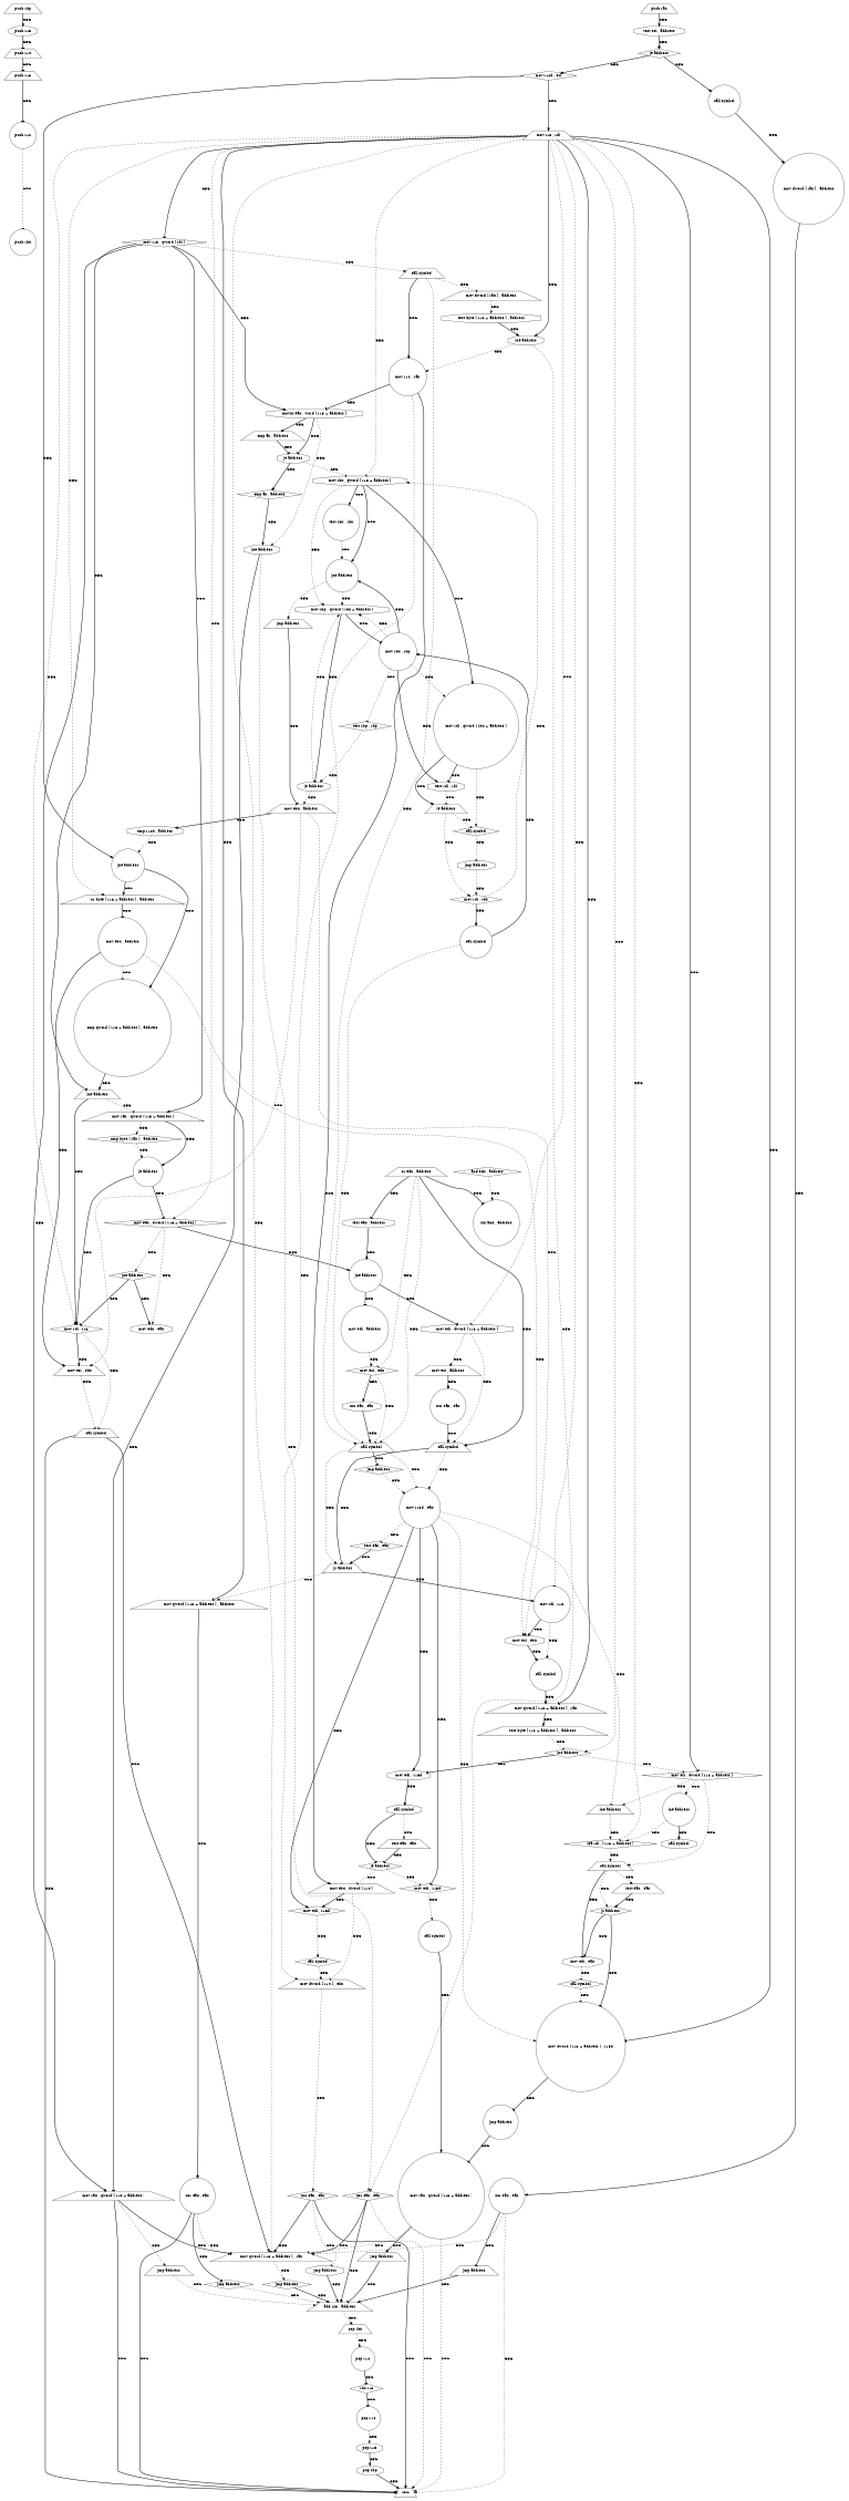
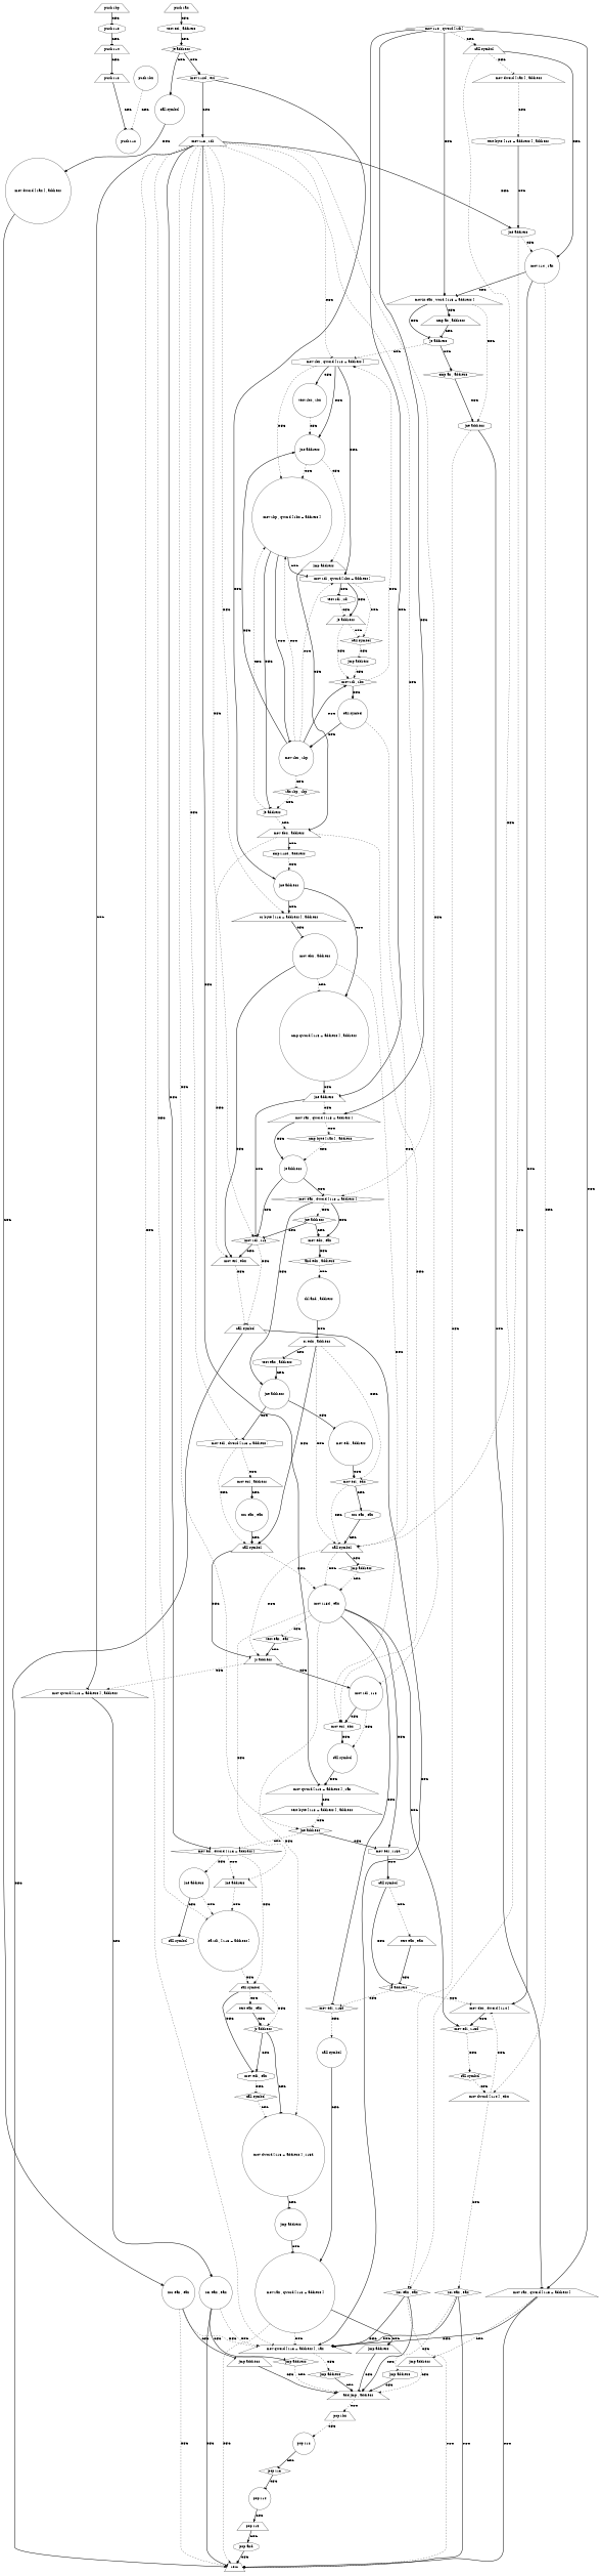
  digraph {
    node [shape=trapezium]
    edge [arrowhead=tee style=bold]
    n1 [label="push rbp"]
    n2 [label="push r15" shape=octagon]
    n3 [label="push r14"]
    n4 [label="push r13"]
    n5 [label="push r12" shape=circle]
    n6 [label="push rbx" shape=circle]
    n7 [label="push rax"]
    n8 [label="test esi , address" shape=octagon]
    n9 [label="je address" shape=diamond]
    n10 [label="mov r12d , esi" shape=diamond]
    n11 [label="call symbol" shape=circle]
    n12 [label="mov r13 , rdi"]
    n13 [label="jne address" shape=circle]
    n14 [label="mov dword [ rax ] , address" shape=circle]
    n15 [label="mov r15 , qword [ rdi ]" shape=diamond]
    n16 [label="jne address" shape=octagon]
    n17 [label="mov rbx , qword [ r13 + address ]" shape=octagon]
    n18 [label="or byte [ r13 + address ] , address"]
    n19 [label="mov rdi , r13" shape=diamond]
    n20 [label="mov qword [ r13 + address ] , rax"]
    n21 [label="mov eax , dword [ r13 + address ]" shape=diamond]
    n22 [label="mov edi , dword [ r13 + address ]" shape=octagon]
    n23 [label="mov qword [ r13 + address ] , address"]
    n24 [label="mov rdi , r13" shape=circle]
    n25 [label="mov qword [ r13 + address ] , rax"]
    n26 [label="jne address" shape=diamond]
    n27 [label="mov esi , dword [ r13 + address ]" shape=diamond]
-   n28 [label="lea rdi , [ r13 + address ]" shape=diamond]
+   n28 [label="lea rdi , [ r13 + address ]" shape=circle]
    n29 [label="mov dword [ r13 + address ] , r15d" shape=circle]
    n30 [label="cmp qword [ r15 + address ] , address" shape=circle]
    n31 [label="xor eax , eax" shape=circle]
    n32 [label="call symbol"]
-   n33 [label="movzx eax , word [ r15 + address ]" shape=octagon]
+   n33 [label="movzx eax , word [ r15 + address ]"]
    n34 [label="mov rax , qword [ r15 + address ]"]
    n35 [label="jne address"]
    n36 [label="mov rax , qword [ r15 + address ]"]
    n37 [label="mov r14 , rax" shape=circle]
    n38 [label="xor eax , eax" shape=diamond]
    n39 [label="test rbx , rbx" shape=circle]
    n40 [label="jne address" shape=circle]
-   n41 [label="mov rbp , qword [ rbx + address ]" shape=octagon]
-   n42 [label="mov rdi , qword [ rbx + address ]" shape=circle]
+   n41 [label="mov rbp , qword [ rbx + address ]" shape=circle]
+   n42 [label="mov rdi , qword [ rbx + address ]" shape=octagon]
    n43 [label="mov ebx , address" shape=circle]
    n44 [label="mov esi , ebx"]
    n45 [label="call symbol"]
    n46 [label="jmp address" shape=diamond]
    n47 [label="jne address" shape=diamond]
    n48 [label="mov edx , eax" shape=octagon]
    n49 [label="jne address" shape=circle]
    n50 [label="call symbol"]
    n51 [label="mov esi , address"]
    n52 [label="xor eax , eax" shape=circle]
    n53 [label="mov esi , ebx" shape=octagon]
    n54 [label="call symbol" shape=circle]
    n55 [label="test byte [ r13 + address ] , address"]
    n56 [label="mov edi , r15d" shape=octagon]
    n57 [label="jne address"]
    n58 [label="call symbol"]
    n59 [label="jne address" shape=circle]
    n60 [label="jmp address" shape=circle]
    n61 [label="mov rax , qword [ r13 + address ]" shape=circle]
    n62 [label=retn]
    n63 [label="jmp address"]
    n64 [label="mov dword [ rax ] , address"]
    n65 [label="call symbol"]
    n66 [label="cmp ax , address"]
    n67 [label="je address" shape=octagon]
    n68 [label="jne address" shape=octagon]
    n69 [label="jmp address"]
    n70 [label="cmp byte [ rax ] , address" shape=diamond]
    n71 [label="je address" shape=circle]
    n72 [label="test byte [ r13 + address ] , address" shape=octagon]
    n73 [label="mov ebx , dword [ r14 ]"]
    n74 [label="mov dword [ r14 ] , ebx"]
    n75 [label="mov r15d , eax" shape=circle]
    n76 [label="js address"]
    n77 [label="jmp address" shape=diamond]
-   n78 [label="add rsp , address"]
+   n78 [label="add jmp , address"]
    n79 [label="pop rbx"]
    n80 [label="mov edi , r15d" shape=diamond]
    n81 [label="xor eax , eax" shape=diamond]
    n82 [label="jmp address"]
    n83 [label="pop r12" shape=circle]
    n84 [label="cmp ax , address" shape=diamond]
    n85 [label="jmp address"]
    n86 [label="mov rbx , rbp" shape=circle]
    n87 [label="je address" shape=octagon]
    n88 [label="test rdi , rdi" shape=octagon]
    n89 [label="je address"]
    n90 [label="call symbol" shape=diamond]
    n91 [label="mov rdi , rbx" shape=diamond]
    n92 [label="call symbol" shape=circle]
-   n93 [label="rbx r13" shape=diamond]
+   n93 [label="pop r13" shape=diamond]
    n94 [label="pop r14" shape=circle]
-   n95 [label="pop r15" shape=octagon]
-   n96 [label="pop rbp" shape=octagon]
+   n95 [label="pop r15"]
+   n96 [label="pop and" shape=octagon]
    n97 [label="mov ebx , address"]
-   n98 [label="test rbp , rbp" shape=diamond]
+   n98 [label="rax rbp , rbp" shape=diamond]
    n99 [label="cmp r12d , address" shape=octagon]
    n100 [label="jmp address" shape=octagon]
    n101 [label="and edx , address" shape=diamond]
    n102 [label="mov edi , address" shape=circle]
    n103 [label="shl and , address" shape=circle]
    n104 [label="or edx , address"]
    n105 [label="test eax , address" shape=octagon]
    n106 [label="mov esi , edx" shape=diamond]
    n107 [label="xor eax , eax" shape=octagon]
    n108 [label="xor eax , eax" shape=circle]
    n109 [label="test eax , eax" shape=diamond]
    n110 [label="mov edi , r15d" shape=diamond]
    n111 [label="call symbol" shape=octagon]
    n112 [label="call symbol" shape=circle]
    n113 [label="call symbol" shape=diamond]
    n114 [label="jmp address" shape=diamond]
    n115 [label="test eax , eax"]
    n116 [label="js address" shape=diamond]
    n117 [label="mov edi , eax" shape=octagon]
    n118 [label="call symbol" shape=octagon]
    n119 [label="test eax , eax"]
    n120 [label="je address" shape=diamond]
    n121 [label="call symbol" shape=diamond]
    n122 [label="jmp address" shape=octagon]
-   n1 -> n2 [arrowhead=normal label=CFG]
+   n1 -> n2 [label=CFG]
    n2 -> n3 [label=CFG]
    n3 -> n4 [label=CFG]
    n4 -> n5 [label=CFG]
-   n5 -> n6 [label=CFG style=dashed]
+   n6 -> n5 [label=CFG style=dashed]
    n7 -> n8 [arrowhead=normal label=CFG]
    n8 -> n9 [arrowhead=diamond label=CFG]
    n9 -> n10 [arrowhead=diamond label=CFG]
    n9 -> n11 [arrowhead=diamond label=CFG]
    n10 -> n12 [arrowhead=normal label=CFG]
    n10 -> n13 [arrowhead=normal label=DFG]
    n11 -> n14 [arrowhead=diamond label=DFG]
-   n12 -> n15 [label=CFG]
    n12 -> n16 [arrowhead=normal label=DFG]
    n12 -> n17 [label=DFG style=dashed]
    n12 -> n18 [arrowhead=diamond label=DFG style=dashed]
    n12 -> n19 [arrowhead=diamond label=DFG style=dashed]
    n12 -> n20 [label=DFG style=dashed]
    n12 -> n21 [arrowhead=normal label=CFG style=dashed]
    n12 -> n22 [label=DFG style=dashed]
    n12 -> n23 [label=DFG]
    n12 -> n24 [label=DFG style=dashed]
    n12 -> n25 [label=DFG]
    n12 -> n26 [arrowhead=diamond label=DFG style=dashed]
    n12 -> n27 [label=DFG]
    n12 -> n28 [label=DFG style=dashed]
-   n12 -> n29 [label=DFG]
    n13 -> n18 [arrowhead=normal label=CFG]
    n13 -> n30 [arrowhead=diamond label=CFG]
    n14 -> n31 [arrowhead=normal label=CFG]
    n15 -> n32 [arrowhead=diamond label=CFG style=dashed]
    n15 -> n33 [arrowhead=diamond label=DFG]
    n15 -> n34 [arrowhead=diamond label=DFG]
    n15 -> n35 [label=DFG]
    n15 -> n36 [arrowhead=normal label=DFG]
    n16 -> n37 [arrowhead=diamond label=CFG style=dashed]
    n16 -> n38 [arrowhead=normal label=CFG style=dashed]
    n17 -> n39 [arrowhead=normal label=CFG]
    n17 -> n40 [arrowhead=normal label=DFG]
    n17 -> n41 [arrowhead=diamond label=DFG style=dashed]
    n17 -> n42 [arrowhead=diamond label=DFG]
    n18 -> n43 [label=CFG]
    n19 -> n44 [arrowhead=normal label=CFG]
    n19 -> n45 [label=DFG style=dashed]
    n20 -> n46 [arrowhead=normal label=CFG style=dashed]
    n21 -> n47 [arrowhead=normal label=DFG style=dashed]
-   n21 -> n48 [arrowhead=normal label=DFG style=dashed]
+   n21 -> n48 [arrowhead=normal label=DFG]
    n21 -> n49 [arrowhead=normal label=DFG]
    n22 -> n50 [arrowhead=normal label=DFG style=dashed]
    n22 -> n51 [arrowhead=diamond label=CFG style=dashed]
    n23 -> n52 [arrowhead=diamond label=CFG]
    n24 -> n53 [arrowhead=normal label=CFG]
    n24 -> n54 [arrowhead=diamond label=DFG style=dashed]
    n25 -> n55 [arrowhead=normal label=CFG]
    n26 -> n27 [label=CFG style=dashed]
    n26 -> n56 [label=CFG]
    n27 -> n57 [arrowhead=normal label=DFG style=dashed]
    n27 -> n58 [arrowhead=diamond label=DFG style=dashed]
    n27 -> n59 [arrowhead=diamond label=DFG style=dashed]
    n28 -> n58 [arrowhead=normal label=DFG style=dashed]
    n29 -> n60 [label=CFG]
    n30 -> n35 [arrowhead=normal label=CFG]
    n31 -> n20 [label=DFG style=dashed]
    n31 -> n62 [arrowhead=normal label=DFG style=dashed]
    n31 -> n82 [label=CFG]
    n32 -> n37 [arrowhead=diamond label=DFG]
    n32 -> n64 [label=DFG style=dashed]
    n32 -> n65 [arrowhead=diamond label=DFG style=dashed]
    n33 -> n66 [arrowhead=diamond label=CFG]
    n33 -> n67 [label=DFG]
    n33 -> n68 [arrowhead=normal label=DFG style=dashed]
    n34 -> n20 [label=DFG]
    n34 -> n62 [arrowhead=normal label=DFG]
    n34 -> n69 [arrowhead=normal label=CFG style=dashed]
    n35 -> n19 [label=CFG]
    n35 -> n36 [label=CFG style=dashed]
    n36 -> n70 [arrowhead=normal label=CFG style=dashed]
    n36 -> n71 [arrowhead=normal label=DFG]
    n37 -> n33 [label=CFG]
    n37 -> n73 [arrowhead=normal label=DFG]
    n37 -> n74 [arrowhead=normal label=DFG style=dashed]
    n38 -> n20 [arrowhead=normal label=DFG]
    n38 -> n62 [arrowhead=diamond label=DFG style=dashed]
    n38 -> n78 [arrowhead=diamond label=CFG]
    n39 -> n40 [arrowhead=diamond label=CFG style=dashed]
    n40 -> n41 [arrowhead=diamond label=CFG style=dashed]
    n40 -> n85 [arrowhead=diamond label=CFG style=dashed]
+   n41 -> n42 [label=CFG]
    n41 -> n86 [label=DFG]
    n41 -> n87 [label=DFG]
    n42 -> n88 [label=CFG]
    n42 -> n89 [arrowhead=diamond label=DFG]
    n42 -> n90 [arrowhead=normal label=DFG style=dashed]
    n43 -> n30 [label=CFG style=dashed]
    n43 -> n44 [arrowhead=diamond label=DFG]
    n43 -> n53 [arrowhead=diamond label=DFG style=dashed]
    n44 -> n45 [label=DFG style=dashed]
    n45 -> n20 [arrowhead=normal label=DFG]
    n45 -> n62 [arrowhead=normal label=DFG]
    n46 -> n78 [arrowhead=diamond label=CFG]
    n47 -> n19 [label=CFG]
    n47 -> n48 [arrowhead=diamond label=CFG]
+   n48 -> n101 [arrowhead=diamond label=DFG]
    n49 -> n22 [label=CFG]
    n49 -> n102 [label=CFG]
    n50 -> n75 [arrowhead=diamond label=DFG style=dashed]
    n50 -> n76 [label=DFG]
    n51 -> n108 [arrowhead=diamond label=CFG]
    n52 -> n20 [arrowhead=normal label=DFG style=dashed]
    n52 -> n62 [label=DFG]
    n52 -> n114 [label=CFG]
    n53 -> n54 [arrowhead=diamond label=DFG]
    n54 -> n25 [arrowhead=diamond label=DFG]
    n55 -> n26 [label=CFG style=dashed]
    n56 -> n111 [arrowhead=diamond label=DFG]
    n57 -> n28 [arrowhead=normal label=CFG style=dashed]
    n58 -> n115 [arrowhead=diamond label=CFG style=dashed]
    n58 -> n116 [arrowhead=normal label=DFG style=dashed]
    n58 -> n117 [label=DFG]
    n59 -> n28 [arrowhead=normal label=CFG style=dashed]
    n59 -> n118 [arrowhead=diamond label=CFG]
    n60 -> n61 [label=CFG]
    n61 -> n20 [label=DFG style=dashed]
    n61 -> n62 [arrowhead=normal label=DFG style=dashed]
    n61 -> n63 [arrowhead=diamond label=CFG]
    n63 -> n78 [label=CFG]
    n64 -> n72 [arrowhead=normal label=CFG style=dashed]
    n65 -> n75 [label=DFG style=dashed]
    n65 -> n76 [arrowhead=diamond label=DFG style=dashed]
    n65 -> n77 [label=CFG]
    n66 -> n67 [label=CFG]
    n67 -> n17 [label=CFG style=dashed]
    n67 -> n84 [arrowhead=diamond label=CFG]
    n68 -> n34 [label=CFG]
    n68 -> n38 [arrowhead=normal label=CFG style=dashed]
    n69 -> n78 [arrowhead=normal label=CFG style=dashed]
    n70 -> n71 [arrowhead=diamond label=CFG style=dashed]
    n71 -> n19 [arrowhead=normal label=CFG]
    n71 -> n21 [label=CFG]
    n72 -> n16 [arrowhead=normal label=CFG]
-   n73 -> n74 [label=DFG style=dashed]
+   n74 -> n73 [label=DFG style=dashed]
    n73 -> n80 [arrowhead=normal label=CFG]
    n74 -> n81 [arrowhead=diamond label=CFG style=dashed]
    n75 -> n29 [arrowhead=normal label=DFG style=dashed]
    n75 -> n56 [arrowhead=normal label=DFG]
    n75 -> n57 [label=DFG style=dashed]
    n75 -> n80 [arrowhead=normal label=DFG]
    n75 -> n109 [label=CFG style=dashed]
    n75 -> n110 [label=DFG]
    n76 -> n23 [arrowhead=normal label=CFG style=dashed]
    n76 -> n24 [arrowhead=normal label=CFG]
    n77 -> n75 [arrowhead=diamond label=CFG style=dashed]
    n78 -> n79 [arrowhead=diamond label=CFG style=dashed]
    n79 -> n83 [arrowhead=diamond label=CFG style=dashed]
    n80 -> n113 [arrowhead=diamond label=DFG style=dashed]
    n81 -> n20 [arrowhead=diamond label=DFG]
    n81 -> n62 [arrowhead=diamond label=DFG]
    n81 -> n122 [label=CFG style=dashed]
    n82 -> n78 [arrowhead=normal label=CFG]
    n83 -> n93 [label=CFG]
    n84 -> n68 [arrowhead=normal label=CFG]
    n85 -> n97 [label=CFG]
    n86 -> n40 [arrowhead=normal label=DFG]
    n86 -> n41 [arrowhead=diamond label=DFG style=dashed]
    n86 -> n42 [arrowhead=normal label=DFG style=dashed]
-   n86 -> n88 [arrowhead=normal label=DFG]
+   n86 -> n91 [arrowhead=normal label=DFG]
    n86 -> n98 [label=CFG style=dashed]
    n87 -> n41 [arrowhead=normal label=CFG style=dashed]
    n87 -> n97 [arrowhead=normal label=CFG style=dashed]
    n88 -> n89 [label=CFG style=dashed]
    n89 -> n90 [label=CFG style=dashed]
    n89 -> n91 [arrowhead=diamond label=CFG style=dashed]
    n90 -> n100 [label=CFG style=dashed]
    n91 -> n17 [arrowhead=diamond label=DFG style=dashed]
    n91 -> n92 [arrowhead=diamond label=DFG]
    n92 -> n65 [label=DFG style=dashed]
    n92 -> n86 [arrowhead=diamond label=CFG]
    n93 -> n94 [label=CFG]
-   n94 -> n95 [arrowhead=normal label=CFG style=dashed]
+   n94 -> n95 [arrowhead=normal label=CFG]
    n95 -> n96 [arrowhead=normal label=CFG]
    n96 -> n62 [arrowhead=diamond label=CFG]
    n97 -> n44 [arrowhead=diamond label=DFG style=dashed]
    n97 -> n53 [arrowhead=diamond label=DFG style=dashed]
    n97 -> n99 [arrowhead=normal label=CFG]
    n98 -> n87 [arrowhead=diamond label=CFG style=dashed]
    n99 -> n13 [arrowhead=normal label=CFG style=dashed]
    n100 -> n91 [arrowhead=normal label=CFG style=dashed]
    n101 -> n103 [arrowhead=diamond label=DFG style=dashed]
-   n102 -> n106 [arrowhead=diamond label=CFG style=dashed]
-   n104 -> n103 [label=DFG]
+   n102 -> n106 [arrowhead=diamond label=CFG]
+   n103 -> n104 [label=DFG]
    n104 -> n50 [arrowhead=diamond label=DFG]
    n104 -> n65 [arrowhead=normal label=DFG style=dashed]
    n104 -> n105 [label=CFG]
    n104 -> n106 [label=DFG style=dashed]
    n105 -> n49 [arrowhead=diamond label=CFG]
    n106 -> n65 [label=DFG style=dashed]
    n106 -> n107 [arrowhead=normal label=CFG]
    n107 -> n65 [arrowhead=normal label=CFG]
    n108 -> n50 [arrowhead=diamond label=CFG]
    n109 -> n76 [arrowhead=normal label=CFG]
    n110 -> n112 [arrowhead=normal label=DFG style=dashed]
    n111 -> n119 [arrowhead=normal label=CFG style=dashed]
    n111 -> n120 [label=DFG]
    n112 -> n61 [arrowhead=normal label=CFG]
    n113 -> n74 [arrowhead=diamond label=CFG style=dashed]
    n114 -> n78 [arrowhead=normal label=CFG style=dashed]
    n115 -> n116 [arrowhead=diamond label=CFG]
    n116 -> n29 [label=CFG]
    n116 -> n117 [arrowhead=normal label=CFG]
    n117 -> n121 [label=DFG style=dashed]
    n119 -> n120 [label=CFG]
    n120 -> n73 [label=CFG style=dashed]
    n120 -> n110 [label=CFG style=dashed]
    n121 -> n29 [label=CFG style=dashed]
    n122 -> n78 [arrowhead=normal label=CFG]
  }
